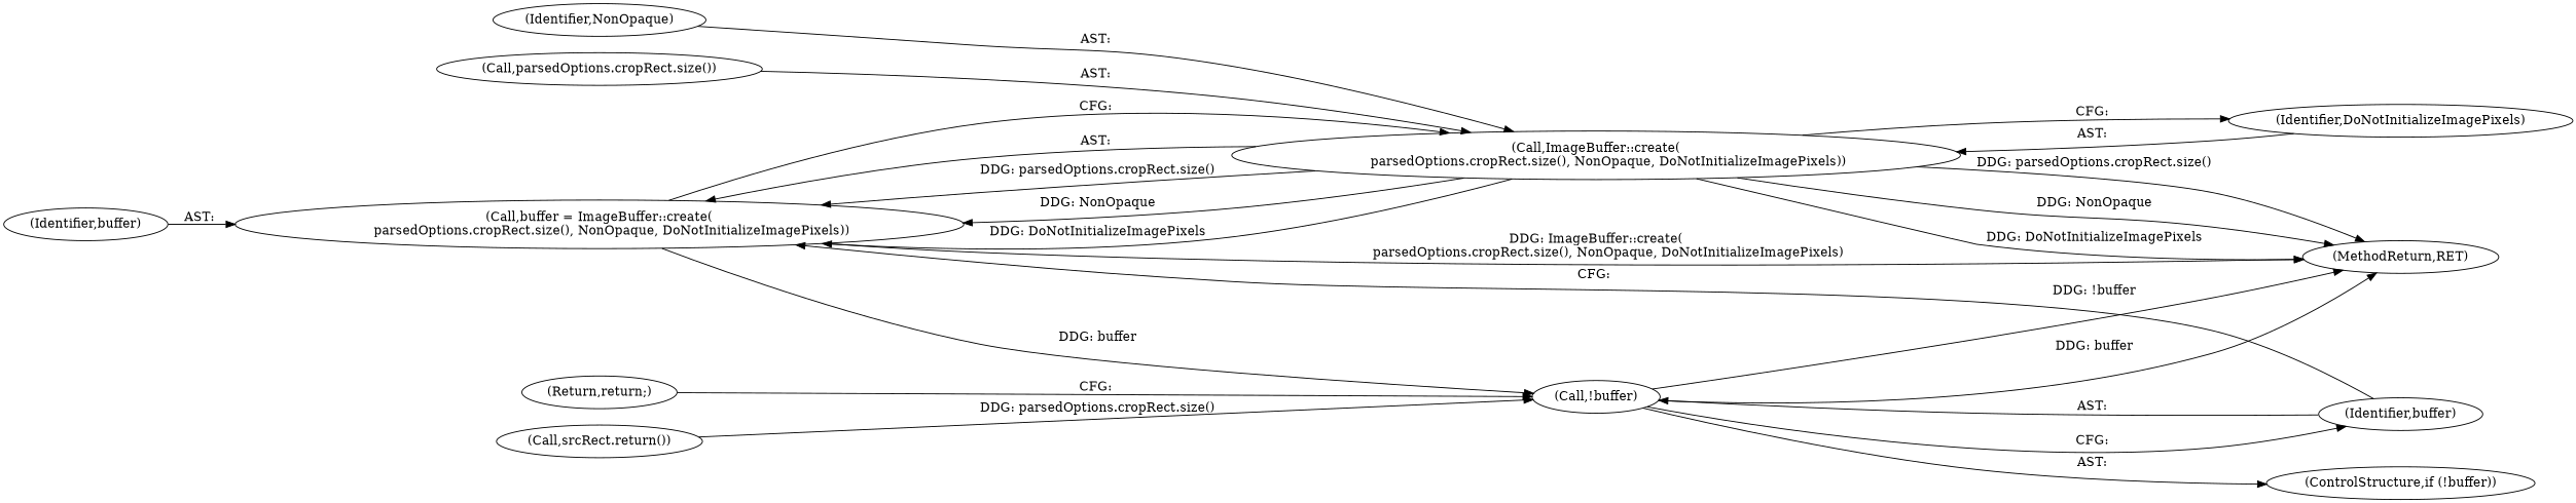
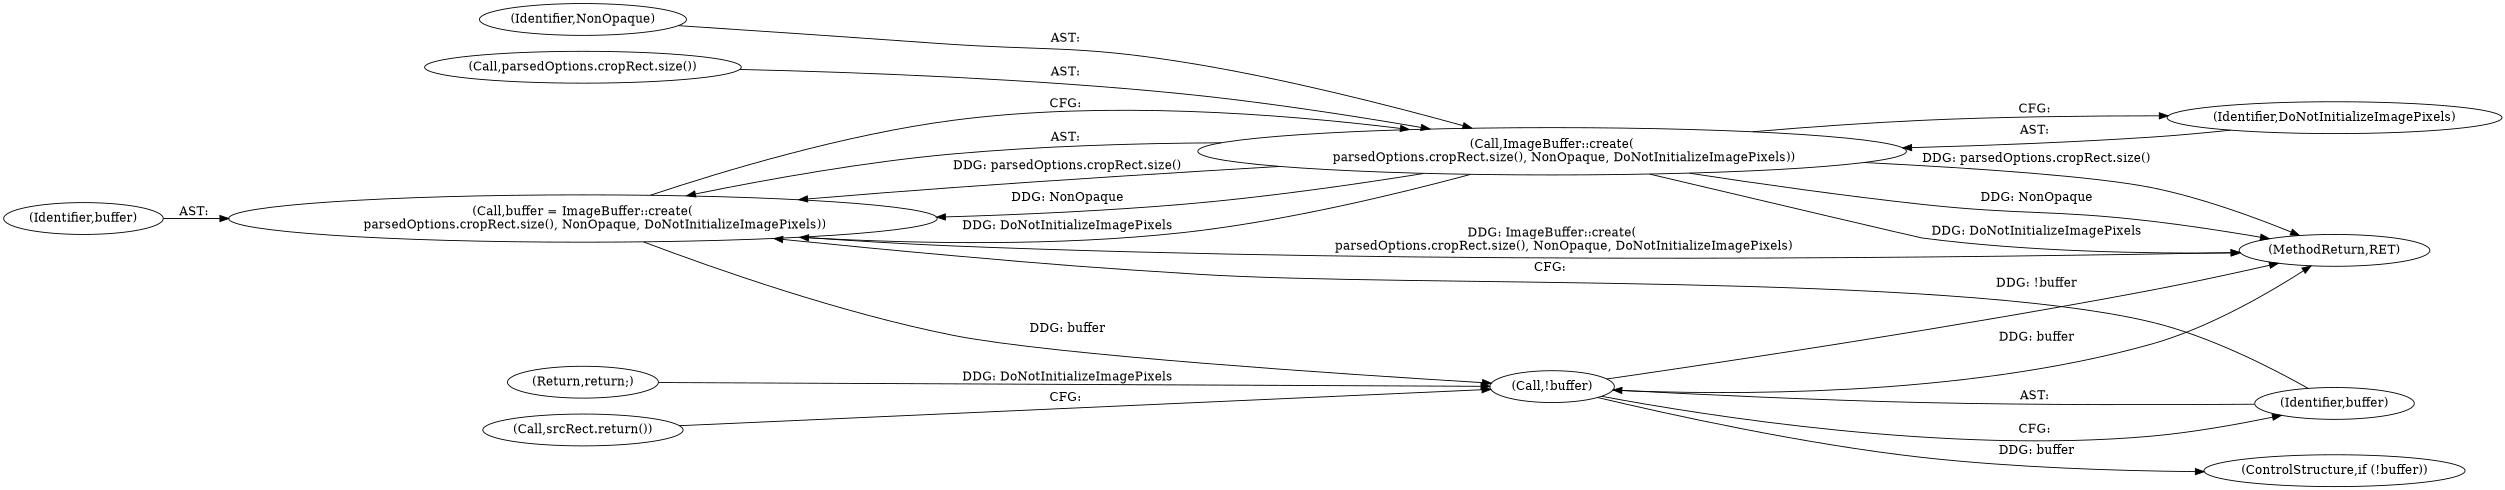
  digraph {
    rankdir=LR
    n1 [label="(Call,buffer = ImageBuffer::create(\n      parsedOptions.cropRect.size(), NonOpaque, DoNotInitializeImagePixels))"]
    n2 [label="(Call,ImageBuffer::create(\n      parsedOptions.cropRect.size(), NonOpaque, DoNotInitializeImagePixels))"]
    n3 [label="(Call,!buffer)"]
    n4 [label="(MethodReturn,RET)"]
    n5 [label="(Identifier,DoNotInitializeImagePixels)"]
    n6 [label="(ControlStructure,if (!buffer))"]
    n7 [label="(Identifier,buffer)"]
    n8 [label="(Return,return;)"]
    n9 [label="(Call,srcRect.return())"]
    n10 [label="(Identifier,buffer)"]
    n11 [label="(Identifier,NonOpaque)"]
    n12 [label="(Call,parsedOptions.cropRect.size())"]
    n1 -> n2 [label="CFG: "]
    n1 -> n3 [label="DDG: buffer"]
    n1 -> n4 [label="DDG: ImageBuffer::create(\n      parsedOptions.cropRect.size(), NonOpaque, DoNotInitializeImagePixels)"]
    n2 -> n1 [label="AST: "]
    n2 -> n1 [label="DDG: parsedOptions.cropRect.size()"]
    n2 -> n1 [label="DDG: NonOpaque"]
    n2 -> n1 [label="DDG: DoNotInitializeImagePixels"]
    n2 -> n4 [label="DDG: parsedOptions.cropRect.size()"]
    n2 -> n4 [label="DDG: NonOpaque"]
    n2 -> n4 [label="DDG: DoNotInitializeImagePixels"]
    n2 -> n5 [label="CFG: "]
    n3 -> n4 [label="DDG: !buffer"]
    n3 -> n4 [label="DDG: buffer"]
-   n3 -> n6 [label="AST: "]
+   n3 -> n6 [label="DDG: buffer"]
    n3 -> n7 [label="CFG: "]
    n5 -> n2 [label="AST: "]
    n7 -> n1 [label="CFG: "]
    n7 -> n3 [label="AST: "]
-   n8 -> n3 [label="CFG: "]
-   n9 -> n3 [label="DDG: parsedOptions.cropRect.size()"]
+   n8 -> n3 [label="DDG: DoNotInitializeImagePixels"]
+   n9 -> n3 [label="CFG: "]
    n10 -> n1 [label="AST: "]
    n11 -> n2 [label="AST: "]
    n12 -> n2 [label="AST: "]
  }
